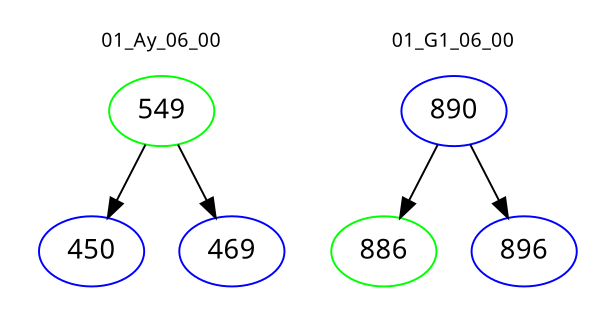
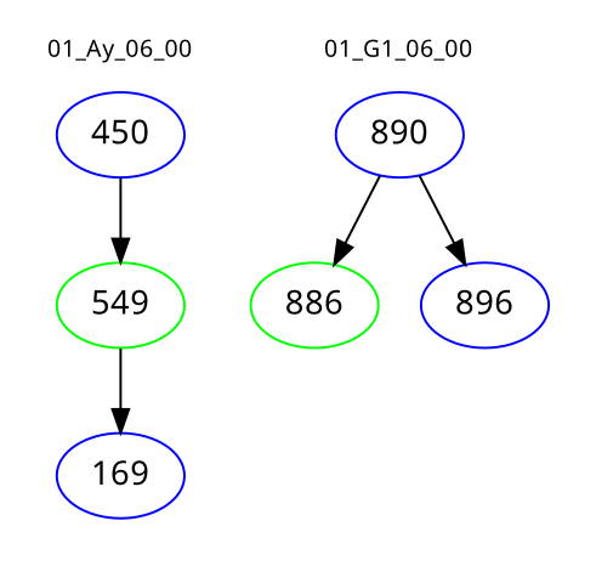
  digraph {
    fontname="Noto Sans"
    node [color=blue fontname="Noto Sans"]
    edge [color=black fontname="Noto Sans"]
    n1 [label=450]
    n2 [color=green label=549]
-   n3 [label=469]
+   n3 [label=169]
    n4 [label=890]
    n5 [color=green label=886]
    n6 [label=896]
    subgraph cluster_1 {
      color=white
      fontsize=10
      label="01_Ay_06_00"
      n1
      n2
      n3
    }
    subgraph cluster_2 {
      color=white
      fontsize=10
      label="01_G1_06_00"
      n4
      n5
      n6
    }
-   n2 -> n1
+   n1 -> n2
    n2 -> n3
    n4 -> n5
    n4 -> n6
  }
